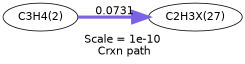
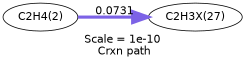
  digraph {
    fontname=Helvetica
    label="Scale = 1e-10\l Crxn path"
    rankdir=LR
    node [fontname=Helvetica]
-   n1 [label="C3H4(2)"]
+   n1 [label="C2H4(2)"]
    n2 [label="C2H3X(27)"]
    n1 -> n2 [arrowsize=2.01 color="0.7, 0.573, 0.9" fontname=Helvetica label=" 0.0731" style="setlinewidth(4.02)"]
  }
